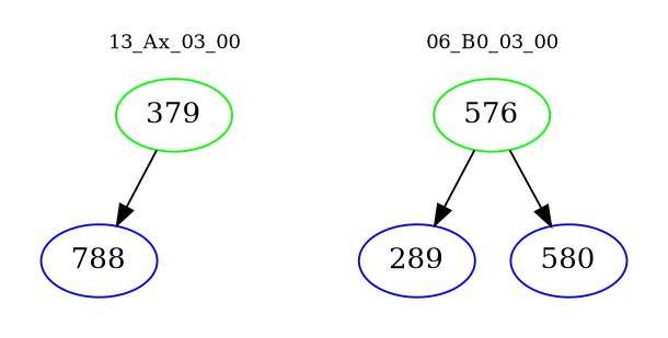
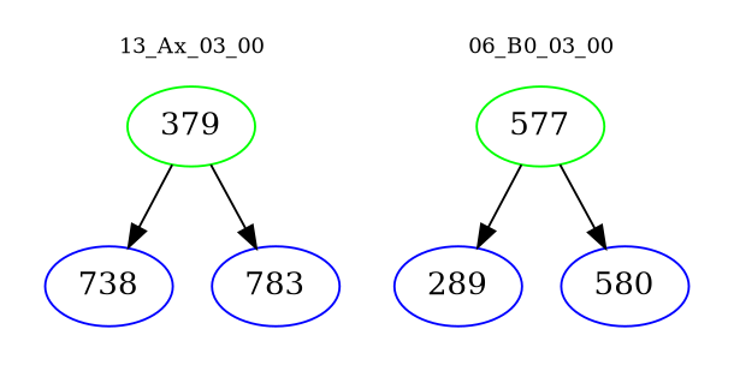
  digraph {
    node [color=blue]
    edge [color=black]
    n1 [color=green label=379]
-   n2 [label=788]
-   n4 [color=green label=576]
+   n2 [label=738]
+   n3 [label=783]
+   n4 [color=green label=577]
    n5 [label=289]
    n6 [label=580]
    subgraph cluster_1 {
      color=white
      fontsize=10
      label="13_Ax_03_00"
      n1
      n2
+     n3
    }
    subgraph cluster_2 {
      color=white
      fontsize=10
      label="06_B0_03_00"
      n4
      n5
      n6
    }
    n1 -> n2
+   n1 -> n3
    n4 -> n5
    n4 -> n6
  }
